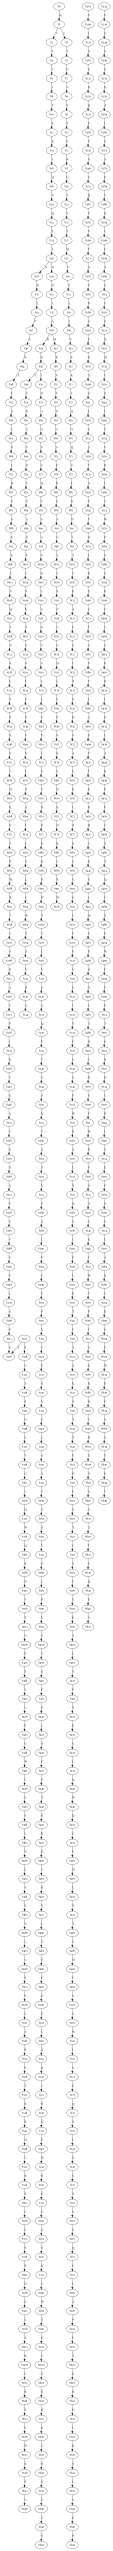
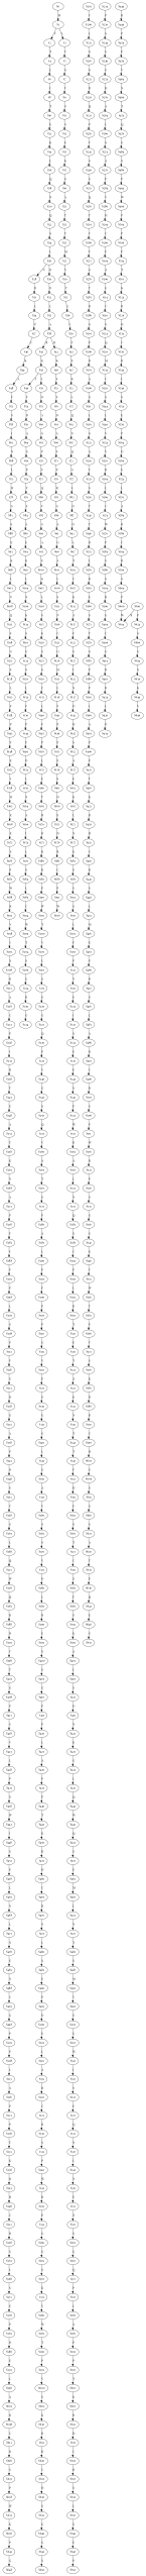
  strict digraph {
    fontname="Playfair Display"
    node [fontname="Playfair Display"]
    edge [fontname="Playfair Display"]
    S0
    S1
    S2
    S3
    S4
    S5
    S6
    S7
    S8
    S9
    S10
    S11
    S12
    S13
    S14
    S15
    S16
    S17
    S18
    S19
    S20
    S21
    S22
    S23
    S24
    S25
    S26
    S27
    S28
    S29
    S30
    S31
    S32
    S33
    S34
    S35
    S36
    S37
    S38
    S39
    S40
    S41
    S42
    S43
    S44
    S45
    S46
    S47
    S48
    S49
    S50
    S51
    S52
    S53
    S54
    S55
    S56
    S57
    S58
    S59
    S60
    S61
    S62
    S63
    S64
    S65
    S66
    S67
    S68
    S69
    S70
    S71
    S72
    S73
    S74
    S75
    S76
    S77
    S78
    S79
    S80
    S81
    S82
    S83
    S84
    S85
    S86
    S87
    S88
    S89
    S90
    S91
    S92
    S93
    S94
    S95
    S96
    S97
    S98
    S99
    S100
    S101
    S102
    S103
    S104
    S105
    S106
    S107
    S108
    S109
    S110
    S111
    S112
    S113
    S114
    S115
    S116
    S117
    S118
    S119
    S120
    S121
    S122
    S123
    S124
    S125
    S126
    S127
    S128
    S129
    S130
    S131
    S132
    S133
    S134
    S135
    S136
    S137
    S138
    S139
    S140
    S141
    S142
    S143
    S144
    S145
    S146
    S147
    S148
    S149
    S150
    S151
    S152
    S153
    S154
    S155
    S156
    S157
    S158
    S159
    S160
    S161
    S162
    S163
    S164
    S165
    S166
    S167
    S168
    S169
    S170
    S171
    S172
    S173
    S174
    S175
    S176
    S177
    S178
    S179
    S180
    S181
    S182
    S183
    S184
    S185
    S186
    S187
    S188
    S189
    S190
    S191
    S192
    S193
    S194
    S195
    S196
    S197
    S198
    S199
    S200
    S202
    S203
    S204
    S205
    S201
    S206
    S207
    S208
    S209
    S210
    S211
    S212
    S213
    S214
    S215
    S216
    S217
    S218
    S219
    S220
    S221
    S222
    S223
    S224
    S225
    S226
    S227
    S228
    S230
    S231
    S232
    S233
    S235
    S236
    S237
    S238
    S234
    S239
    S240
    S241
    S242
    S243
    S244
    S245
    S246
    S247
    S248
    S249
    S250
    S251
    S252
    S253
    S254
    S255
    S256
    S257
    S258
    S259
    S260
    S261
    S262
    S263
    S264
    S265
    S266
    S267
    S268
    S269
    S270
    S271
    S272
    S273
    S274
    S275
    S276
    S277
    S278
    S279
    S280
    S281
    S282
    S283
    S284
    S285
    S286
    S287
    S288
    S289
    S290
    S291
    S292
    S293
    S294
    S295
    S296
    S297
    S298
    S299
    S300
    S301
    S302
    S303
    S304
    S305
    S306
    S307
    S308
    S309
    S310
    S311
    S312
    S313
    S314
    S315
    S316
    S317
    S318
    S319
    S320
    S321
    S322
    S323
    S324
    S325
    S326
    S327
    S328
    S329
    S330
    S331
    S332
    S333
    S334
    S335
    S336
    S337
    S338
    S339
    S340
    S341
    S342
    S343
    S344
    S345
    S346
    S347
    S348
    S349
    S350
    S351
    S352
    S353
    S354
    S355
    S356
    S357
    S358
    S359
    S360
    S361
    S362
    S363
    S364
    S365
    S366
    S367
    S368
    S369
    S370
    S371
    S372
    S373
    S374
    S375
    S376
    S377
    S378
    S379
    S380
    S381
    S382
    S383
    S384
    S385
    S386
    S387
    S388
    S389
    S390
    S391
    S392
    S393
    S394
    S395
    S396
    S397
    S398
    S399
    S400
    S401
    S402
    S403
    S404
    S405
    S406
    S407
    S408
    S409
    S410
    S411
    S412
    S413
    S414
    S415
    S416
    S417
    S418
    S419
    S420
    S421
    S422
    S423
    S424
    S425
    S426
    S427
    S428
    S429
    S430
    S431
    S432
    S433
    S434
    S435
    S436
    S437
    S438
-   S439
    S440
    S441
    S442
    S443
    S444
    S445
    S446
    S447
    S448
    S449
    S450
    S451
    S452
    S453
    S454
    S455
    S456
    S457
    S458
    S459
    S460
    S461
    S462
    S463
    S464
    S465
    S466
    S467
    S468
    S469
    S470
    S471
    S472
    S473
    S474
    S475
    S476
    S477
    S478
    S479
    S480
    S481
    S482
    S483
    S484
    S485
    S486
    S487
    S488
    S489
    S490
    S491
    S492
    S493
    S494
    S495
    S496
    S497
    S498
    S499
    S500
    S501
    S502
    S503
    S504
    S505
    S506
    S507
    S508
    S509
    S510
    S511
    S512
    S513
    S514
    S515
    S516
    S517
    S518
    S519
    S520
    S521
    S522
    S523
    S524
    S525
    S526
    S527
    S528
    S529
    S530
    S531
    S532
    S533
    S534
    S535
    S536
    S537
    S538
    S539
    S540
    S541
    S542
    S543
    S544
    S545
    S546
    S547
    S548
    S549
    S550
    S551
    S552
    S553
    S554
    S555
    S556
    S557
    S558
    S559
    S560
    S561
    S562
    S563
    S564
    S565
    S566
    S567
    S568
    S569
    S570
    S571
    S572
    S573
    S574
    S575
    S576
    S577
    S578
    S579
    S580
    S581
    S582
    S583
    S584
    S585
    S586
    S587
    S588
    S589
    S590
    S591
    S592
    S593
    S594
    S595
    S596
    S597
    S598
    S599
    S600
    S601
    S602
    S603
    S604
    S605
    S606
    S607
    S608
    S609
    S610
    S611
    S612
    S613
    S614
    S615
    S616
    S617
    S618
    S619
    S620
    S621
    S622
    S623
    S624
    S625
    S626
    S627
    S628
    n629 [label=S669]
    S630
    S631
    S632
    S633
    S634
    S635
    S636
    S637
    S638
    S639
    S640
    S641
    S642
    S643
    S644
    S645
    S646
    S647
    S648
    S649
    S650
    S651
    S652
    S0 -> S1 [label=M]
    S1 -> S2 [label=V]
    S1 -> S3 [label=L]
    S2 -> S4 [label=T]
    S3 -> S5 [label=V]
    S4 -> S6 [label=L]
    S5 -> S7 [label=G]
    S6 -> S8 [label=I]
    S7 -> S9 [label=V]
    S8 -> S10 [label=T]
    S9 -> S11 [label=S]
    S10 -> S12 [label=E]
    S11 -> S13 [label=S]
    S12 -> S14 [label=K]
    S13 -> S15 [label=E]
    S14 -> S16 [label=L]
    S15 -> S17 [label=K]
    S16 -> S18 [label=Q]
    S17 -> S19 [label=G]
    S18 -> S20 [label=N]
    S19 -> S21 [label=A]
    S20 -> S22 [label=Q]
    S21 -> S23 [label=T]
    S22 -> S24 [label=S]
    S23 -> S25 [label=T]
    S24 -> S26 [label=L]
    S25 -> S27 [label=M]
    S26 -> S28 [label=N]
    S26 -> S29 [label=D]
    S27 -> S30 [label=V]
    S28 -> S31 [label=D]
    S29 -> S32 [label=D]
    S30 -> S33 [label=T]
    S31 -> S34 [label=L]
    S32 -> S35 [label=L]
    S33 -> S36 [label=L]
    S34 -> S37 [label=P]
    S35 -> S38 [label=A]
    S36 -> S39 [label=I]
    S37 -> S40 [label=C]
    S38 -> S41 [label=R]
    S38 -> S42 [label=H]
    S39 -> S43 [label=T]
    S40 -> S44 [label=K]
    S41 -> S45 [label=K]
    S42 -> S46 [label=K]
    S43 -> S47 [label=E]
    S44 -> S48 [label=A]
    S45 -> S49 [label=T]
    S45 -> S50 [label=L]
    S46 -> S51 [label=S]
    S47 -> S52 [label=K]
    S48 -> S53 [label=Y]
    S49 -> S54 [label=Y]
    S50 -> S55 [label=D]
    S51 -> S56 [label=Y]
    S52 -> S57 [label=L]
    S53 -> S58 [label=S]
    S54 -> S59 [label=D]
    S55 -> S60 [label=A]
    S56 -> S61 [label=D]
    S57 -> S62 [label=Q]
    S58 -> S63 [label=I]
    S59 -> S64 [label=A]
    S60 -> S65 [label=G]
    S61 -> S66 [label=A]
    S62 -> S67 [label=N]
    S63 -> S68 [label=N]
    S64 -> S69 [label=S]
    S65 -> S70 [label=P]
    S66 -> S71 [label=S]
    S67 -> S72 [label=Q]
    S68 -> S73 [label=L]
    S69 -> S74 [label=P]
    S70 -> S75 [label=F]
    S71 -> S76 [label=P]
    S72 -> S77 [label=S]
    S73 -> S78 [label=H]
    S74 -> S79 [label=Y]
    S75 -> S80 [label=Q]
    S76 -> S81 [label=R]
    S77 -> S82 [label=L]
    S78 -> S83 [label=S]
    S79 -> S84 [label=S]
    S80 -> S85 [label=Y]
    S81 -> S86 [label=S]
    S82 -> S87 [label=D]
    S83 -> S88 [label=S]
    S84 -> S89 [label=A]
    S85 -> S90 [label=S]
    S86 -> S91 [label=A]
    S87 -> S92 [label=D]
    S88 -> S93 [label=E]
    S89 -> S94 [label=E]
    S90 -> S95 [label=A]
    S91 -> S96 [label=G]
    S92 -> S97 [label=L]
    S93 -> S98 [label=K]
    S94 -> S99 [label=K]
    S95 -> S100 [label=E]
    S96 -> S101 [label=A]
    S97 -> S102 [label=T]
    S98 -> S103 [label=L]
    S99 -> S104 [label=L]
    S100 -> S105 [label=K]
    S101 -> S106 [label=L]
    S102 -> S107 [label=C]
    S103 -> S108 [label=N]
    S104 -> S109 [label=N]
    S105 -> S110 [label=L]
    S106 -> S111 [label=S]
    S107 -> S112 [label=K]
    S108 -> S113 [label=Q]
    S109 -> S114 [label=K]
    S110 -> S115 [label=S]
    S111 -> S116 [label=N]
    S112 -> S117 [label=A]
    S113 -> S118 [label=S]
    S114 -> S119 [label=S]
    S115 -> S120 [label=K]
    S116 -> S121 [label=C]
    S117 -> S122 [label=F]
    S118 -> S123 [label=G]
    S119 -> S124 [label=G]
    S120 -> S125 [label=S]
    S121 -> S126 [label=G]
    S122 -> S127 [label=G]
    S123 -> S128 [label=S]
    S124 -> S129 [label=S]
    S125 -> S130 [label=G]
    S126 -> S131 [label=H]
    S127 -> S132 [label=I]
    S128 -> S133 [label=L]
    S129 -> S134 [label=L]
    S130 -> S135 [label=C]
    S131 -> S136 [label=L]
    S132 -> S137 [label=N]
    S133 -> S138 [label=F]
    S134 -> S139 [label=F]
    S135 -> S140 [label=L]
    S136 -> S141 [label=F]
    S137 -> S142 [label=D]
    S138 -> S143 [label=P]
    S139 -> S144 [label=P]
    S140 -> S145 [label=F]
    S141 -> S146 [label=P]
    S142 -> S147 [label=H]
    S143 -> S148 [label=Y]
    S144 -> S149 [label=F]
    S145 -> S150 [label=P]
    S146 -> S151 [label=F]
    S147 -> S152 [label=S]
    S148 -> S153 [label=E]
    S149 -> S154 [label=D]
    S150 -> S155 [label=L]
    S151 -> S156 [label=E]
    S152 -> S157 [label=A]
    S153 -> S158 [label=I]
    S154 -> S159 [label=L]
    S155 -> S160 [label=E]
    S156 -> S161 [label=S]
    S157 -> S162 [label=E]
    S158 -> S163 [label=H]
    S159 -> S164 [label=N]
    S160 -> S165 [label=T]
    S161 -> S166 [label=D]
    S162 -> S167 [label=K]
    S163 -> S168 [label=E]
    S164 -> S169 [label=A]
    S165 -> S170 [label=H]
    S166 -> S171 [label=E]
    S167 -> S172 [label=L]
    S168 -> S173 [label=E]
    S169 -> S174 [label=I]
    S170 -> S175 [label=D]
    S171 -> S176 [label=D]
    S172 -> S177 [label=N]
    S173 -> S178 [label=S]
    S174 -> S179 [label=L]
    S175 -> S180 [label=R]
    S176 -> S181 [label=R]
    S177 -> S182 [label=K]
    S178 -> S183 [label=P]
    S179 -> S184 [label=S]
    S180 -> S185 [label=R]
    S181 -> S186 [label=C]
    S182 -> S187 [label=S]
    S183 -> S188 [label=W]
    S184 -> S189 [label=L]
    S185 -> S190 [label=P]
    S186 -> S191 [label=P]
    S187 -> S192 [label=G]
    S188 -> S193 [label=R]
    S189 -> S194 [label=C]
    S190 -> S195 [label=W]
    S191 -> S196 [label=W]
    S192 -> S197 [label=S]
    S193 -> S198 [label=V]
    S194 -> S199 [label=W]
    S195 -> S200 [label=T]
    S197 -> S202 [label=L]
    S198 -> S203 [label=I]
    S199 -> S204 [label=T]
    S200 -> S205 [label=V]
    S202 -> S207 [label=F]
    S203 -> S208 [label=S]
    S204 -> S209 [label=S]
    S205 -> S210 [label=L]
    S201 -> S206 [label=V]
    S206 -> S211 [label=L]
    S207 -> S212 [label=P]
    S208 -> S213 [label=R]
    S209 -> S214 [label=G]
    S210 -> S215 [label=S]
    S211 -> S216 [label=G]
    S212 -> S217 [label=Y]
    S213 -> S218 [label=A]
    S214 -> S219 [label=R]
    S215 -> S220 [label=G]
    S216 -> S221 [label=G]
    S217 -> S222 [label=E]
    S218 -> S223 [label=C]
    S219 -> S224 [label=G]
    S220 -> S225 [label=G]
    S221 -> S226 [label=R]
    S222 -> S227 [label=I]
    S223 -> S228 [label=P]
    S225 -> S230 [label=Q]
    S226 -> S231 [label=Q]
    S227 -> S232 [label=S]
    S228 -> S233 [label=I]
    S230 -> S235 [label=P]
    S231 -> S236 [label=P]
    S232 -> S237 [label=E]
    S233 -> S238 [label=R]
    S235 -> S240 [label=V]
    S236 -> S241 [label=V]
    S237 -> S242 [label=E]
    S238 -> S243 [label=T]
    S234 -> S239 [label=P]
    S239 -> S244 [label=S]
    S240 -> S245 [label=G]
    S241 -> S246 [label=G]
    S242 -> S247 [label=S]
    S243 -> S248 [label=E]
    S244 -> S249 [label=G]
    S245 -> S250 [label=S]
    S246 -> S251 [label=S]
    S247 -> S252 [label=P]
    S248 -> S253 [label=A]
    S249 -> S254 [label=G]
    S250 -> S255 [label=Q]
    S251 -> S256 [label=Q]
    S252 -> S257 [label=W]
    S253 -> S258 [label=T]
    S254 -> S259 [label=H]
    S255 -> S260 [label=V]
    S256 -> S261 [label=T]
    S257 -> S262 [label=R]
    S258 -> S263 [label=K]
    S259 -> S264 [label=A]
    S260 -> S265 [label=A]
    S261 -> S266 [label=V]
    S262 -> S267 [label=A]
    S263 -> S268 [label=N]
    S264 -> S269 [label=L]
    S265 -> S270 [label=T]
    S266 -> S271 [label=T]
    S267 -> S272 [label=L]
    S268 -> S273 [label=A]
    S269 -> S274 [label=S]
    S270 -> S275 [label=G]
    S271 -> S276 [label=G]
    S272 -> S277 [label=N]
    S273 -> S278 [label=P]
    S274 -> S279 [label=A]
    S275 -> S280 [label=P]
    S276 -> S281 [label=T]
    S277 -> S282 [label=Q]
    S278 -> S283 [label=F]
    S279 -> S284 [label=P]
    S280 -> S285 [label=A]
    S281 -> S286 [label=R]
    S282 -> S287 [label=S]
    S283 -> S288 [label=Y]
    S284 -> S289 [label=V]
    S285 -> S290 [label=L]
    S286 -> S291 [label=G]
    S287 -> S292 [label=C]
    S288 -> S293 [label=F]
    S289 -> S294 [label=H]
    S290 -> S295 [label=P]
    S291 -> S296 [label=P]
    S292 -> S297 [label=P]
    S293 -> S298 [label=P]
    S294 -> S299 [label=C]
    S295 -> S300 [label=F]
    S296 -> S301 [label=D]
    S297 -> S302 [label=L]
    S298 -> S303 [label=L]
    S299 -> S304 [label=F]
    S300 -> S305 [label=P]
    S301 -> S306 [label=A]
    S302 -> S307 [label=R]
    S303 -> S308 [label=G]
    S304 -> S309 [label=A]
    S305 -> S310 [label=P]
    S306 -> S311 [label=G]
    S307 -> S312 [label=T]
    S308 -> S313 [label=P]
    S309 -> S314 [label=G]
    S310 -> S315 [label=G]
    S311 -> S316 [label=L]
    S312 -> S317 [label=E]
    S313 -> S318 [label=F]
    S314 -> S319 [label=C]
    S315 -> S320 [label=V]
    S316 -> S321 [label=G]
    S317 -> S322 [label=T]
-   S323 -> S318 [label=S]
+   S318 -> S323 [label=S]
    S319 -> S324 [label=S]
    S320 -> S325 [label=P]
    S321 -> S326 [label=A]
    S322 -> S327 [label=A]
    S323 -> S328 [label=R]
    S324 -> S329 [label=Q]
    S325 -> S330 [label=S]
    S326 -> S331 [label=V]
    S327 -> S332 [label=K]
    S328 -> S333 [label=G]
    S329 -> S334 [label=M]
    S330 -> S335 [label=G]
    S331 -> S336 [label=S]
    S332 -> S337 [label=N]
    S333 -> S338 [label=A]
    S334 -> S339 [label=C]
    S335 -> S340 [label=G]
    S336 -> S341 [label=T]
    S337 -> S342 [label=T]
    S338 -> S343 [label=P]
    S339 -> S344 [label=S]
    S340 -> S345 [label=L]
    S341 -> S346 [label=T]
    S342 -> S347 [label=T]
    S343 -> S348 [label=D]
    S344 -> S349 [label=L]
    S345 -> S350 [label=G]
    S346 -> S351 [label=D]
    S347 -> S352 [label=F]
    S348 -> S353 [label=S]
    S349 -> S354 [label=V]
    S350 -> S355 [label=A]
    S351 -> S356 [label=L]
    S352 -> S357 [label=H]
    S353 -> S358 [label=V]
    S354 -> S359 [label=V]
    S355 -> S360 [label=V]
    S356 -> S361 [label=R]
    S357 -> S362 [label=F]
    S358 -> S363 [label=G]
    S359 -> S364 [label=R]
    S360 -> S365 [label=S]
    S361 -> S366 [label=E]
    S362 -> S367 [label=S]
    S363 -> S368 [label=L]
    S364 -> S369 [label=L]
    S365 -> S370 [label=S]
    S366 -> S371 [label=S]
    S367 -> S372 [label=T]
    S368 -> S373 [label=Q]
    S369 -> S374 [label=C]
    S370 -> S375 [label=V]
    S371 -> S376 [label=T]
    S372 -> S377 [label=C]
    S373 -> S378 [label=W]
    S374 -> S379 [label=W]
    S375 -> S380 [label=D]
    S376 -> S381 [label=G]
    S377 -> S382 [label=S]
    S378 -> S383 [label=Q]
    S379 -> S384 [label=P]
    S380 -> S385 [label=L]
    S381 -> S386 [label=P]
    S382 -> S387 [label=F]
    S383 -> S388 [label=R]
    S384 -> S389 [label=G]
    S385 -> S390 [label=R]
    S386 -> S391 [label=P]
    S387 -> S392 [label=S]
    S388 -> S393 [label=D]
    S389 -> S394 [label=S]
    S390 -> S395 [label=E]
    S391 -> S396 [label=L]
    S392 -> S397 [label=K]
    S393 -> S398 [label=V]
    S394 -> S399 [label=R]
    S395 -> S400 [label=S]
    S396 -> S401 [label=A]
    S397 -> S402 [label=A]
    S398 -> S403 [label=T]
    S399 -> S404 [label=G]
    S400 -> S405 [label=S]
    S401 -> S406 [label=P]
    S402 -> S407 [label=L]
    S403 -> S408 [label=G]
    S404 -> S409 [label=C]
    S405 -> S410 [label=G]
    S406 -> S411 [label=P]
    S407 -> S412 [label=S]
    S408 -> S413 [label=P]
    S409 -> S414 [label=G]
    S410 -> S415 [label=P]
    S411 -> S416 [label=T]
    S412 -> S417 [label=D]
    S413 -> S418 [label=S]
    S414 -> S419 [label=R]
    S415 -> S420 [label=P]
    S416 -> S421 [label=K]
    S417 -> S422 [label=N]
    S418 -> S423 [label=V]
    S419 -> S424 [label=R]
    S420 -> S425 [label=L]
    S421 -> S426 [label=R]
    S422 -> S427 [label=K]
    S423 -> S428 [label=L]
    S424 -> S429 [label=L]
    S425 -> S430 [label=A]
    S426 -> S431 [label=H]
    S427 -> S432 [label=G]
    S428 -> S433 [label=P]
    S429 -> S434 [label=D]
    S430 -> S435 [label=P]
    S431 -> S436 [label=C]
    S432 -> S437 [label=L]
    S433 -> S438 [label=G]
-   S434 -> S439 [label=L]
    S435 -> S440 [label=P]
    S436 -> S441 [label=R]
    S437 -> S442 [label=Q]
    S438 -> S443 [label=W]
-   S439 -> S444 [label=A]
    S440 -> S445 [label=T]
    S441 -> S446 [label=S]
    S442 -> S447 [label=W]
    S443 -> S448 [label=I]
    S444 -> S449 [label=R]
    S445 -> S450 [label=K]
    S446 -> S451 [label=L]
    S447 -> S452 [label=Q]
    S448 -> S453 [label=S]
    S449 -> S454 [label=P]
    S450 -> S455 [label=R]
    S451 -> S456 [label=M]
    S452 -> S457 [label=G]
    S453 -> S458 [label=E]
    S454 -> S459 [label=P]
    S455 -> S460 [label=H]
    S456 -> S461 [label=E]
    S457 -> S462 [label=E]
    S458 -> S463 [label=L]
    S459 -> S464 [label=V]
    S460 -> S465 [label=C]
    S461 -> S466 [label=P]
    S462 -> S467 [label=M]
    S463 -> S468 [label=N]
    S464 -> S469 [label=N]
    S465 -> S470 [label=R]
    S466 -> S471 [label=D]
    S467 -> S472 [label=L]
    S468 -> S473 [label=L]
    S469 -> S474 [label=T]
    S470 -> S475 [label=S]
    S471 -> S476 [label=G]
    S472 -> S477 [label=N]
    S473 -> S478 [label=N]
    S474 -> S479 [label=Q]
    S475 -> S480 [label=L]
    S476 -> S481 [label=L]
    S477 -> S482 [label=T]
    S478 -> S483 [label=E]
    S479 -> S484 [label=G]
    S480 -> S485 [label=S]
    S481 -> S486 [label=A]
    S482 -> S487 [label=S]
    S483 -> S488 [label=N]
    S484 -> S489 [label=S]
    S485 -> S490 [label=E]
    S486 -> S491 [label=R]
    S487 -> S492 [label=M]
    S488 -> S493 [label=C]
    S489 -> S494 [label=P]
    S490 -> S495 [label=P]
    S491 -> S496 [label=C]
    S492 -> S497 [label=V]
    S493 -> S498 [label=G]
    S494 -> S499 [label=W]
    S495 -> S500 [label=D]
    S496 -> S501 [label=R]
    S497 -> S502 [label=S]
    S498 -> S503 [label=P]
    S499 -> S504 [label=P]
    S500 -> S505 [label=E]
    S501 -> S506 [label=S]
    S502 -> S507 [label=G]
    S503 -> S508 [label=P]
    S504 -> S509 [label=P]
    S505 -> S510 [label=L]
    S506 -> S511 [label=P]
    S507 -> S512 [label=W]
    S508 -> S513 [label=L]
    S509 -> S514 [label=P]
    S510 -> S515 [label=A]
    S511 -> S516 [label=W]
    S512 -> S517 [label=I]
    S513 -> S518 [label=A]
    S514 -> S519 [label=T]
    S515 -> S520 [label=R]
    S516 -> S521 [label=R]
    S517 -> S522 [label=S]
    S518 -> S523 [label=P]
    S519 -> S524 [label=K]
    S520 -> S525 [label=C]
    S521 -> S526 [label=P]
    S522 -> S527 [label=E]
    S523 -> S528 [label=P]
    S524 -> S529 [label=R]
    S525 -> S530 [label=R]
    S526 -> S531 [label=G]
    S527 -> S532 [label=Q]
    S528 -> S533 [label=T]
    S529 -> S534 [label=H]
    S530 -> S535 [label=S]
    S531 -> S536 [label=G]
    S532 -> S537 [label=N]
    S533 -> S538 [label=K]
    S534 -> S539 [label=C]
    S535 -> S540 [label=P]
    S536 -> S541 [label=S]
    S537 -> S542 [label=L]
    S538 -> S543 [label=R]
    S539 -> S544 [label=R]
    S540 -> S545 [label=W]
    S541 -> S546 [label=K]
    S542 -> S547 [label=N]
    S543 -> S548 [label=H]
    S544 -> S549 [label=L]
    S545 -> S550 [label=R]
    S546 -> S551 [label=V]
    S547 -> S552 [label=E]
    S548 -> S553 [label=C]
    S549 -> S554 [label=S]
    S550 -> S555 [label=P]
    S551 -> S556 [label=W]
    S552 -> S557 [label=N]
    S553 -> S558 [label=R]
    S554 -> S559 [label=E]
    S555 -> S560 [label=G]
    S556 -> S561 [label=T]
    S557 -> S562 [label=S]
    S558 -> S563 [label=S]
    S559 -> S564 [label=P]
    S560 -> S565 [label=G]
    S561 -> S566 [label=P]
    S562 -> S567 [label=G]
    S563 -> S568 [label=L]
    S564 -> S569 [label=D]
    S565 -> S570 [label=S]
    S566 -> S571 [label=V]
    S567 -> S572 [label=Q]
    S568 -> S573 [label=S]
    S569 -> S574 [label=E]
    S570 -> S575 [label=K]
    S571 -> S576 [label=S]
    S572 -> S577 [label=P]
    S573 -> S578 [label=E]
    S574 -> S579 [label=L]
    S575 -> S580 [label=V]
    S576 -> S581 [label=K]
    S577 -> S582 [label=L]
    S578 -> S583 [label=P]
    S579 -> S584 [label=A]
    S580 -> S585 [label=W]
    S581 -> S586 [label=R]
    S582 -> S587 [label=A]
    S583 -> S588 [label=D]
    S584 -> S589 [label=R]
    S585 -> S590 [label=T]
    S586 -> S591 [label=R]
    S587 -> S592 [label=P]
    S588 -> S593 [label=E]
    S589 -> S594 [label=C]
    S590 -> S595 [label=P]
    S591 -> S596 [label=C]
    S592 -> S597 [label=P]
    S593 -> S598 [label=L]
    S594 -> S599 [label=R]
    S595 -> S600 [label=V]
    S596 -> S601 [label=H]
    S597 -> S602 [label=T]
    S598 -> S603 [label=A]
    S599 -> S604 [label=S]
    S600 -> S605 [label=S]
    S601 -> S606 [label=S]
    S602 -> S607 [label=K]
    S603 -> S608 [label=R]
    S604 -> S609 [label=P]
    S605 -> S610 [label=K]
    S606 -> S611 [label=G]
    S607 -> S612 [label=R]
    S608 -> S613 [label=C]
    S609 -> S614 [label=W]
    S610 -> S615 [label=R]
    S611 -> S616 [label=G]
    S612 -> S617 [label=H]
    S613 -> S618 [label=R]
-   S614 -> S619 [label=R]
+   S619 -> S614 [label=R]
    S615 -> S620 [label=R]
    S616 -> S621 [label=S]
    S617 -> S622 [label=C]
    S618 -> S623 [label=S]
    S619 -> S624 [label=P]
    S620 -> S625 [label=C]
    S621 -> S626 [label=A]
    S622 -> S627 [label=R]
    S623 -> S628 [label=P]
    S624 -> n629 [label=G]
    S625 -> S630 [label=H]
    S626 -> S631 [label=T]
    S627 -> S632 [label=S]
    S628 -> S633 [label=W]
    n629 -> S634 [label=G]
    S630 -> S635 [label=S]
    S631 -> S636 [label=P]
    S632 -> S637 [label=L]
    S633 -> S638 [label=K]
    S634 -> S639 [label=S]
    S635 -> S640 [label=G]
    S636 -> S641 [label=Q]
    S637 -> S642 [label=S]
    S638 -> S643 [label=P]
    S639 -> S644 [label=K]
    S640 -> S645 [label=G]
    S641 -> S646 [label=E]
    S642 -> S647 [label=E]
    S643 -> S648 [label=G]
    S644 -> S649 [label=V]
    S645 -> S650 [label=S]
    S646 -> S651 [label=S]
    S647 -> S652 [label=P]
  }
